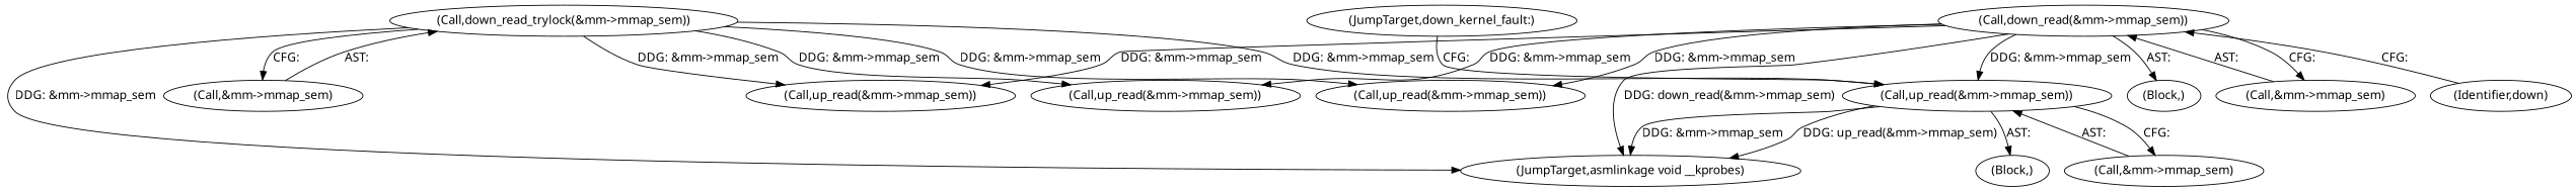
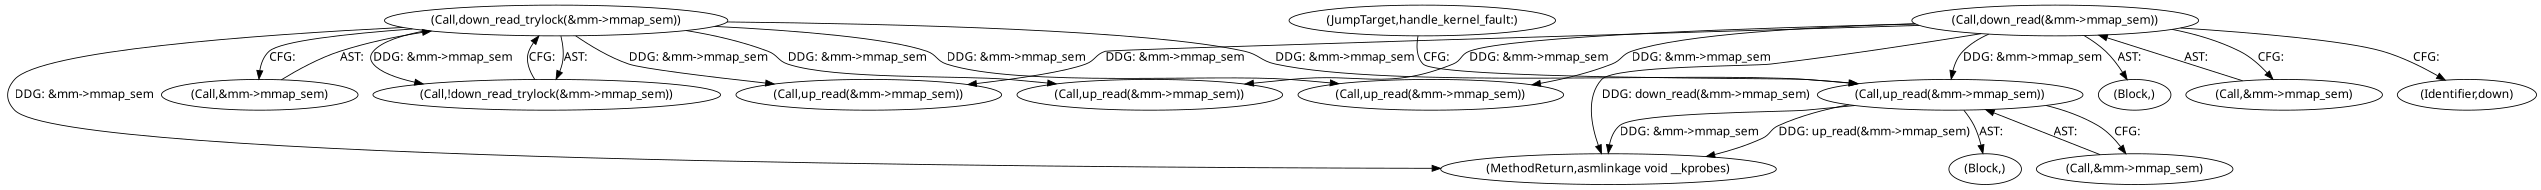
  digraph {
    fontname="Noto Sans"
    node [fontname="Noto Sans"]
    edge [fontname="Noto Sans"]
    n1 [label="(Call,up_read(&mm->mmap_sem))"]
    n2 [label="(Block,)"]
    n3 [label="(Call,&mm->mmap_sem)"]
-   n4 [label="(JumpTarget,asmlinkage void __kprobes)"]
+   n4 [label="(MethodReturn,asmlinkage void __kprobes)"]
    n5 [label="(Call,down_read(&mm->mmap_sem))"]
    n6 [label="(Block,)"]
    n7 [label="(Call,up_read(&mm->mmap_sem))"]
    n8 [label="(Call,&mm->mmap_sem)"]
    n9 [label="(Call,up_read(&mm->mmap_sem))"]
    n10 [label="(Call,up_read(&mm->mmap_sem))"]
    n11 [label="(Call,down_read_trylock(&mm->mmap_sem))"]
    n12 [label="(Call,&mm->mmap_sem)"]
+   n13 [label="(Call,!down_read_trylock(&mm->mmap_sem))"]
    n14 [label="(Identifier,down)"]
-   n15 [label="(JumpTarget,down_kernel_fault:)"]
+   n15 [label="(JumpTarget,handle_kernel_fault:)"]
    n1 -> n2 [label="AST: "]
    n1 -> n3 [label="CFG: "]
    n1 -> n4 [label="DDG: up_read(&mm->mmap_sem)"]
    n1 -> n4 [label="DDG: &mm->mmap_sem"]
    n3 -> n1 [label="AST: "]
    n5 -> n1 [label="DDG: &mm->mmap_sem"]
    n5 -> n4 [label="DDG: down_read(&mm->mmap_sem)"]
    n5 -> n6 [label="AST: "]
    n5 -> n7 [label="DDG: &mm->mmap_sem"]
    n5 -> n8 [label="CFG: "]
    n5 -> n9 [label="DDG: &mm->mmap_sem"]
    n5 -> n10 [label="DDG: &mm->mmap_sem"]
    n8 -> n5 [label="AST: "]
    n11 -> n1 [label="DDG: &mm->mmap_sem"]
    n11 -> n4 [label="DDG: &mm->mmap_sem"]
    n11 -> n7 [label="DDG: &mm->mmap_sem"]
    n11 -> n9 [label="DDG: &mm->mmap_sem"]
    n11 -> n10 [label="DDG: &mm->mmap_sem"]
    n11 -> n12 [label="CFG: "]
+   n11 -> n13 [label="AST: "]
+   n11 -> n13 [label="DDG: &mm->mmap_sem"]
    n12 -> n11 [label="AST: "]
-   n14 -> n5 [label="CFG: "]
+   n13 -> n11 [label="CFG: "]
+   n5 -> n14 [label="CFG: "]
    n15 -> n1 [label="CFG: "]
  }
